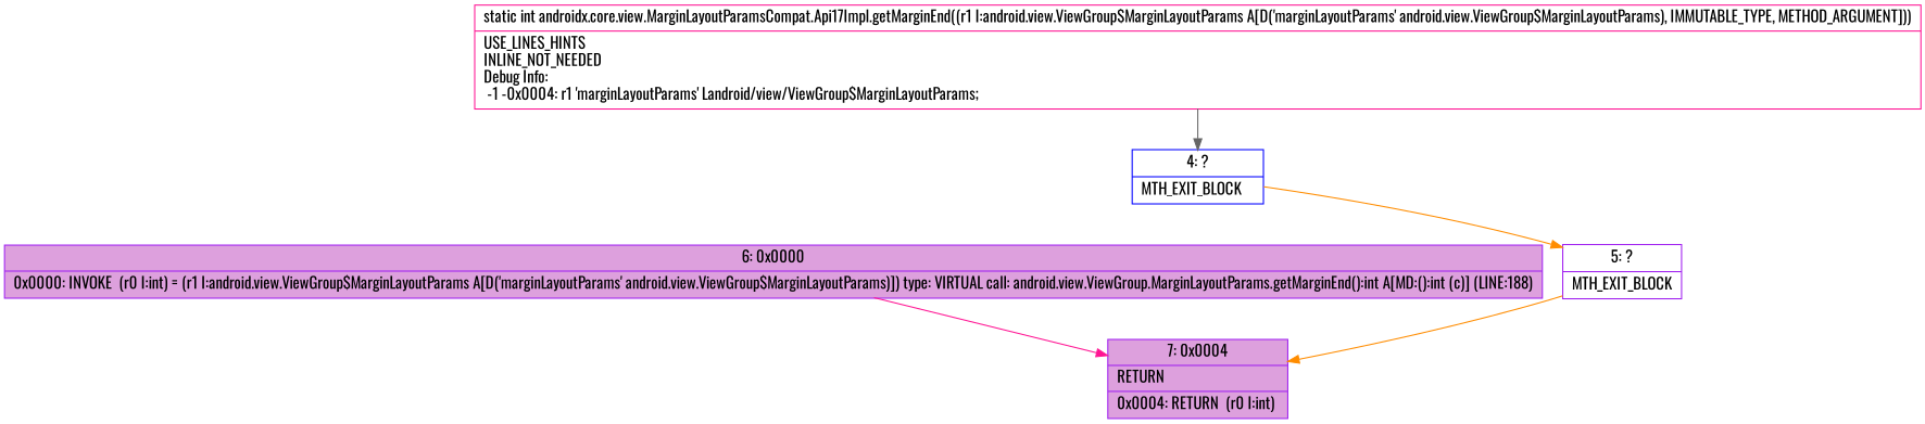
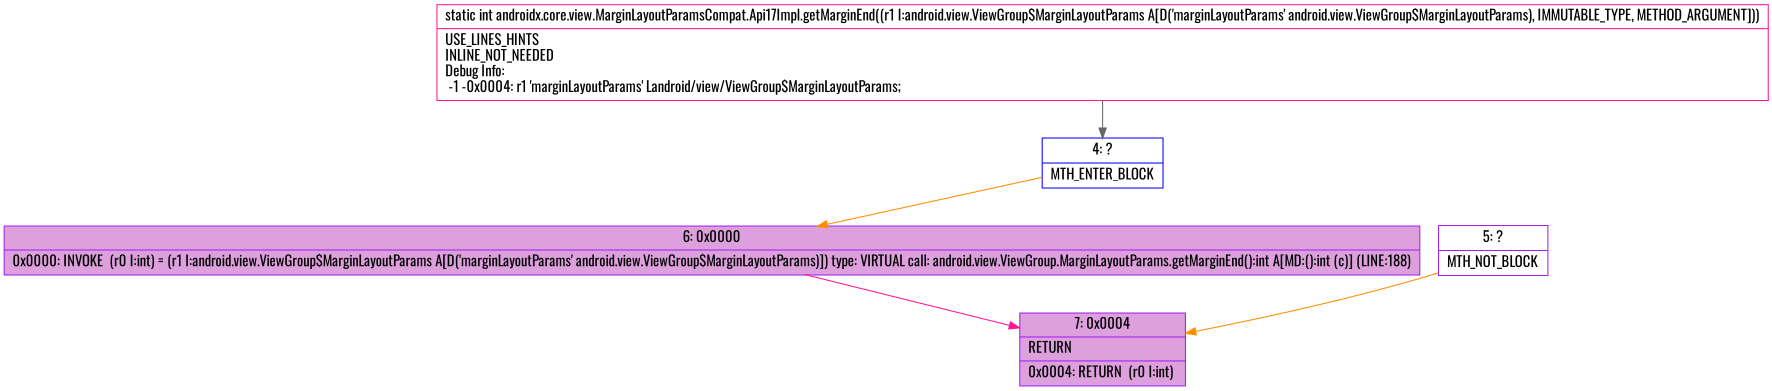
  digraph {
    fontname=Oswald
    node [color=purple fillcolor=white fontname=Oswald shape=record style=filled]
    edge [color=darkorange fontname=Oswald]
-   n1 [color=blue label="{4\:\ ?|MTH_EXIT_BLOCK\l}"]
+   n1 [color=blue label="{4\:\ ?|MTH_ENTER_BLOCK\l}"]
    n2 [fillcolor=plum label="{6\:\ 0x0000|0x0000: INVOKE  (r0 I:int) = (r1 I:android.view.ViewGroup$MarginLayoutParams A[D('marginLayoutParams' android.view.ViewGroup$MarginLayoutParams)]) type: VIRTUAL call: android.view.ViewGroup.MarginLayoutParams.getMarginEnd():int A[MD:():int (c)] (LINE:188)\l}"]
    n3 [fillcolor=plum label="{7\:\ 0x0004|RETURN\l|0x0004: RETURN  (r0 I:int) \l}"]
-   n4 [label="{5\:\ ?|MTH_EXIT_BLOCK\l}"]
+   n4 [label="{5\:\ ?|MTH_NOT_BLOCK\l}"]
    n5 [color=deeppink label="{static int androidx.core.view.MarginLayoutParamsCompat.Api17Impl.getMarginEnd((r1 I:android.view.ViewGroup$MarginLayoutParams A[D('marginLayoutParams' android.view.ViewGroup$MarginLayoutParams), IMMUTABLE_TYPE, METHOD_ARGUMENT]))  | USE_LINES_HINTS\lINLINE_NOT_NEEDED\lDebug Info:\l  \-1 \-0x0004: r1 'marginLayoutParams' Landroid\/view\/ViewGroup$MarginLayoutParams;\l}"]
-   n1 -> n4
+   n1 -> n2
    n2 -> n3 [color=deeppink]
    n4 -> n3
    n5 -> n1 [color=gray40]
  }
